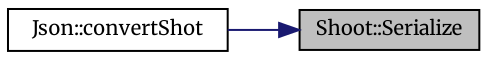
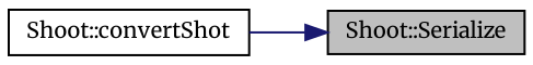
  digraph {
    rankdir=RL
    fontname=Merriweather
    node [color=black fontname=Merriweather fontsize=10 shape=record style=filled]
    n1 [fillcolor=grey75 fontcolor=black height=0.2 label="Shoot::Serialize" width=0.4]
-   n2 [fillcolor=white height=0.2 label="Json::convertShot" width=0.4]
+   n2 [fillcolor=white height=0.2 label="Shoot::convertShot" width=0.4]
    n1 -> n2 [color=midnightblue dir=back fontname=Merriweather fontsize=10 labelfontname=Helvetica labelfontsize=10 style=solid]
  }
